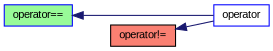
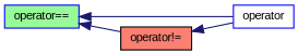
  digraph {
    fontname="Liberation Sans"
    rankdir=LR
    node [color=blue fontname="Liberation Sans" fontsize=10 shape=record style=filled]
    edge [color=midnightblue dir=back fontname="Liberation Sans" fontsize=10 labelfontname=FreeSans labelfontsize=10 style=solid]
    n1 [fillcolor=palegreen fontcolor=black height=0.2 label="operator==" width=0.4]
    n2 [fillcolor=white height=0.2 label=operator width=0.4]
    n3 [color=black fillcolor=salmon height=0.2 label="operator!=" width=0.4]
    n1 -> n2
+   n1 -> n3
    n3 -> n2
  }
